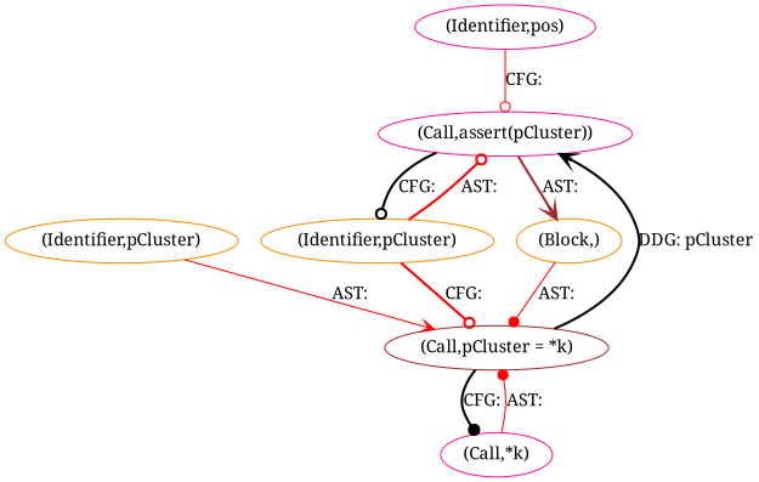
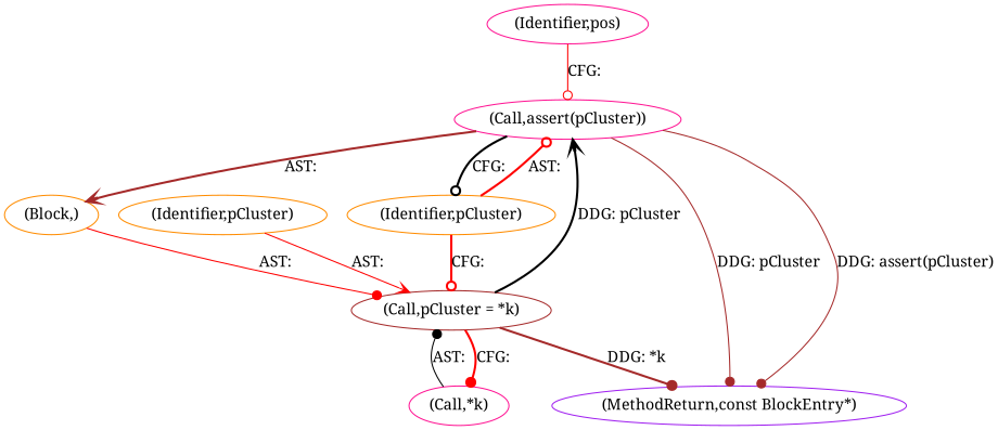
  digraph {
    fontname="Noto Serif"
    node [color=deeppink fontname="Noto Serif"]
    edge [arrowhead=dot color=red fontname="Noto Serif" style=bold]
    n1 [label="(Call,assert(pCluster))"]
    n2 [color=darkorange label="(Identifier,pCluster)"]
    n3 [color=darkorange label="(Block,)"]
+   n4 [color=purple label="(MethodReturn,const BlockEntry*)"]
    n5 [color=brown label="(Call,pCluster = *k)"]
    n6 [label="(Call,*k)"]
    n7 [color=darkorange label="(Identifier,pCluster)"]
    n8 [label="(Identifier,pos)"]
    n1 -> n2 [arrowhead=odot color=black label="CFG: "]
    n1 -> n3 [arrowhead=vee color=brown label="AST: "]
+   n1 -> n4 [color=brown label="DDG: assert(pCluster)" style=solid]
+   n1 -> n4 [color=brown label="DDG: pCluster" style=solid]
    n2 -> n1 [arrowhead=odot label="AST: "]
    n2 -> n5 [arrowhead=odot label="CFG: "]
    n3 -> n5 [label="AST: " style=solid]
    n5 -> n1 [arrowhead=vee color=black label="DDG: pCluster"]
-   n5 -> n6 [color=black label="CFG: "]
-   n6 -> n5 [label="AST: " style=solid]
+   n5 -> n4 [color=brown label="DDG: *k"]
+   n5 -> n6 [label="CFG: "]
+   n6 -> n5 [color=black label="AST: " style=solid]
    n7 -> n5 [arrowhead=vee label="AST: " style=solid]
    n8 -> n1 [arrowhead=odot label="CFG: " style=solid]
  }
